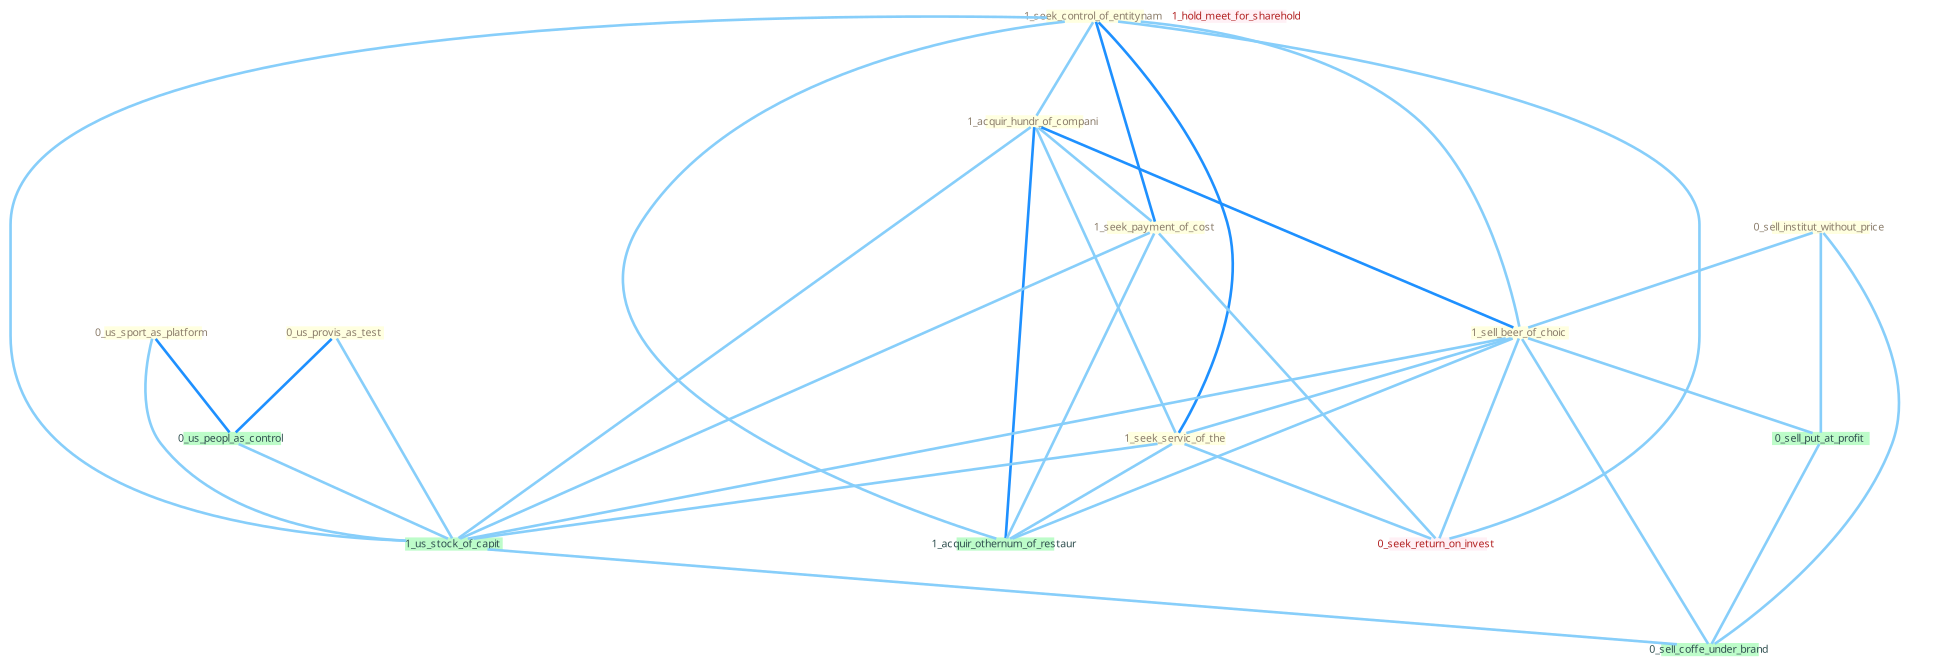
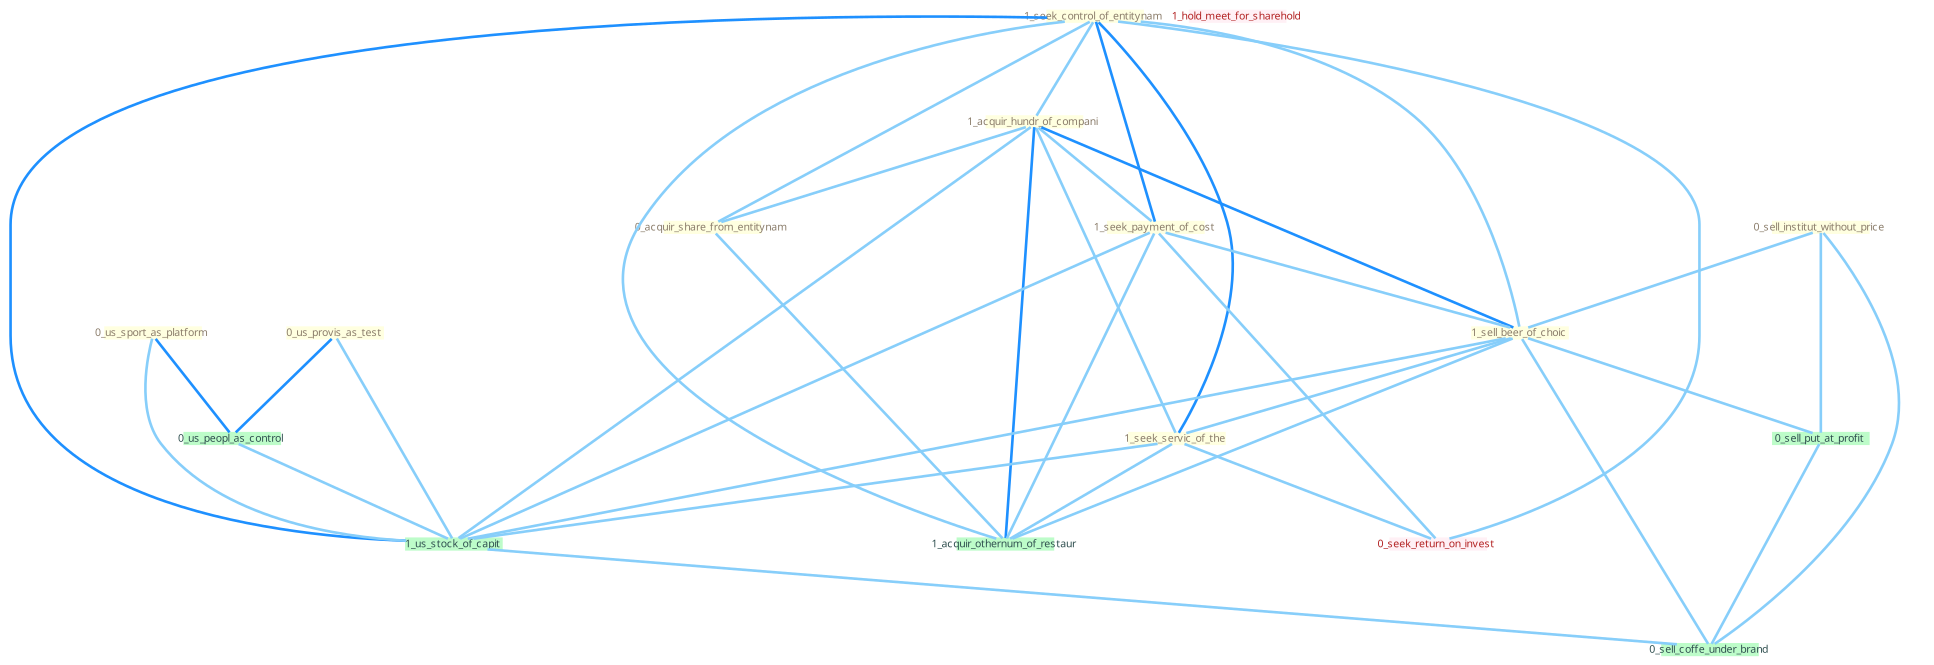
  graph {
    fontname="Noto Sans"
    node [color="#ffffe0" fixedsize=true fontcolor="#8b7d6b" fontname="Noto Sans" fontsize=4 shape=polygon style=filled]
    edge [color="#87cefa" fontname="Noto Sans" w=1]
    "1_seek_control_of_entitynam " [height=.06 width=.5]
    "1_acquir_hundr_of_compani " [height=.06 width=.5]
+   "0_acquir_share_from_entitynam " [height=.06 width=.5]
    "0_us_provis_as_test " [height=.06 width=.5]
    "0_sell_institut_without_price " [height=.06 width=.5]
    "1_seek_payment_of_cost " [height=.06 width=.5]
    "0_us_sport_as_platform " [height=.06 width=.5]
    "1_sell_beer_of_choic " [height=.06 width=.5]
    "1_seek_servic_of_the " [height=.06 width=.5]
    "0_seek_return_on_invest " [color="#fff0f5" fontcolor="#b22222" height=.06 width=.5]
    "1_hold_meet_for_sharehold " [color="#fff0f5" fontcolor="#b22222" height=.06 width=.5]
    "1_us_stock_of_capit " [color="#BDFCC9" fontcolor="#2f4f4f" height=.06 width=.5]
    "1_acquir_othernum_of_restaur " [color="#BDFCC9" fontcolor="#2f4f4f" height=.06 width=.5]
    "0_us_peopl_as_control " [color="#BDFCC9" fontcolor="#2f4f4f" height=.06 width=.5]
    "0_sell_put_at_profit " [color="#BDFCC9" fontcolor="#2f4f4f" height=.06 width=.5]
    "0_sell_coffe_under_brand " [color="#BDFCC9" fontcolor="#2f4f4f" height=.06 width=.5]
    subgraph sub_1 {
      "1_seek_control_of_entitynam "
      "1_acquir_hundr_of_compani "
+     "0_acquir_share_from_entitynam "
      "0_us_provis_as_test "
      "0_sell_institut_without_price "
      "1_seek_payment_of_cost "
      "0_us_sport_as_platform "
      "1_sell_beer_of_choic "
      "1_seek_servic_of_the "
    }
    subgraph sub_2 {
      "0_seek_return_on_invest "
      "1_hold_meet_for_sharehold "
    }
    "1_seek_control_of_entitynam " -- "1_acquir_hundr_of_compani "
+   "1_seek_control_of_entitynam " -- "0_acquir_share_from_entitynam "
    "1_seek_control_of_entitynam " -- "1_seek_payment_of_cost " [color="#1e90ff" w=2]
    "1_seek_control_of_entitynam " -- "1_sell_beer_of_choic "
    "1_seek_control_of_entitynam " -- "1_seek_servic_of_the " [color="#1e90ff" w=2]
    "1_seek_control_of_entitynam " -- "0_seek_return_on_invest "
-   "1_seek_control_of_entitynam " -- "1_us_stock_of_capit "
+   "1_seek_control_of_entitynam " -- "1_us_stock_of_capit " [color="#1e90ff"]
    "1_seek_control_of_entitynam " -- "1_acquir_othernum_of_restaur "
+   "1_acquir_hundr_of_compani " -- "0_acquir_share_from_entitynam "
    "1_acquir_hundr_of_compani " -- "1_seek_payment_of_cost "
    "1_acquir_hundr_of_compani " -- "1_sell_beer_of_choic " [color="#1e90ff"]
    "1_acquir_hundr_of_compani " -- "1_seek_servic_of_the "
    "1_acquir_hundr_of_compani " -- "1_us_stock_of_capit "
    "1_acquir_hundr_of_compani " -- "1_acquir_othernum_of_restaur " [color="#1e90ff" w=2]
+   "0_acquir_share_from_entitynam " -- "1_acquir_othernum_of_restaur "
    "0_us_provis_as_test " -- "1_us_stock_of_capit "
    "0_us_provis_as_test " -- "0_us_peopl_as_control " [color="#1e90ff" w=2]
    "0_sell_institut_without_price " -- "1_sell_beer_of_choic "
    "0_sell_institut_without_price " -- "0_sell_put_at_profit "
    "0_sell_institut_without_price " -- "0_sell_coffe_under_brand "
-   "0_seek_return_on_invest " -- "1_sell_beer_of_choic "
+   "1_seek_payment_of_cost " -- "1_sell_beer_of_choic "
    "1_seek_payment_of_cost " -- "0_seek_return_on_invest "
    "1_seek_payment_of_cost " -- "1_us_stock_of_capit "
    "1_seek_payment_of_cost " -- "1_acquir_othernum_of_restaur "
    "0_us_sport_as_platform " -- "1_us_stock_of_capit "
    "0_us_sport_as_platform " -- "0_us_peopl_as_control " [color="#1e90ff" w=2]
    "1_sell_beer_of_choic " -- "1_seek_servic_of_the "
    "1_sell_beer_of_choic " -- "1_us_stock_of_capit "
    "1_sell_beer_of_choic " -- "1_acquir_othernum_of_restaur "
    "1_sell_beer_of_choic " -- "0_sell_put_at_profit "
    "1_sell_beer_of_choic " -- "0_sell_coffe_under_brand "
    "1_seek_servic_of_the " -- "0_seek_return_on_invest "
    "1_seek_servic_of_the " -- "1_us_stock_of_capit "
    "1_seek_servic_of_the " -- "1_acquir_othernum_of_restaur "
    "1_us_stock_of_capit " -- "0_sell_coffe_under_brand "
    "0_us_peopl_as_control " -- "1_us_stock_of_capit "
    "0_sell_put_at_profit " -- "0_sell_coffe_under_brand "
  }
